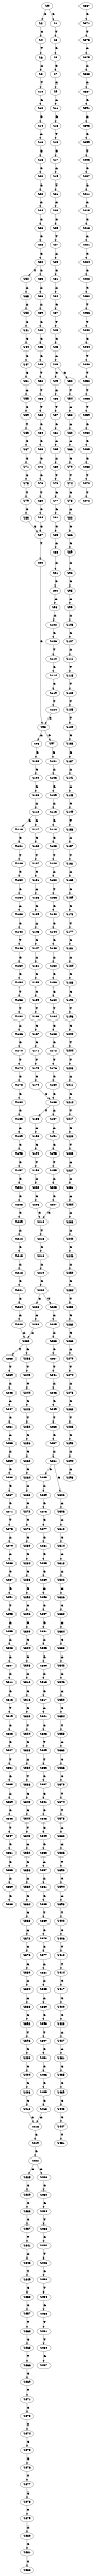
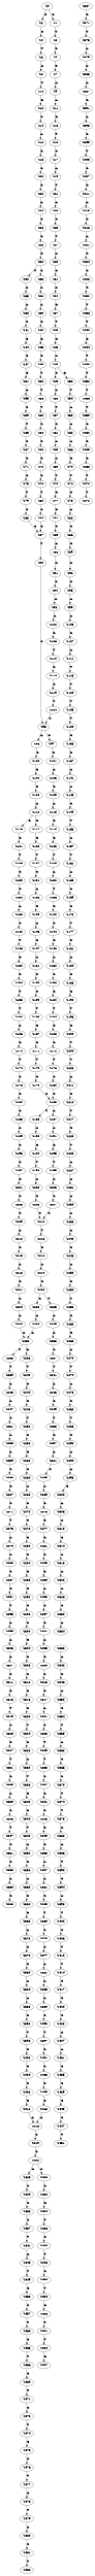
  strict digraph {
    S0
    S1
    S2
    S3
    S4
    S5
    S6
    S7
    S8
    S9
    S10
    S11
    S12
    S13
    S14
    S15
    S16
    S17
    S18
    S19
    S20
    S21
    S22
    S23
    S24
    S25
    S26
    S27
    S28
    S29
    S30
    S31
    S32
    S33
    S34
    S35
    S36
    S37
    S38
    S39
    S40
    S41
    S42
    S43
    S44
    S45
    S46
    S47
    S48
    S49
    S50
    S51
    S52
    S53
    S54
    S55
    S56
    S57
    S58
    S59
    S60
    S61
    S62
    S63
    S64
    S65
    S66
    S67
    S68
    S69
    S70
    S71
    S72
    S73
    S74
    S75
    S76
    S77
    S78
    S79
    S80
    S81
    S82
    S83
    S84
    S85
    S86
    S87
    S88
    S89
    S90
    S91
    S92
    S93
    S94
    S95
    S96
    S97
    S98
    S99
    S100
    S101
    S102
    S103
    S104
    S105
    S106
    S107
    S108
    S109
    S110
    S111
    S112
    S113
    S114
    S115
    S116
    S117
    S118
    S119
    S120
    S121
    S122
    S123
    S124
    S125
    S126
    S127
    S128
    S129
    S130
    S131
    S132
    S133
    S134
    S135
    S136
    S137
    S138
    S139
    S140
    S141
    S142
    S143
    S144
    S145
    S146
    S147
    S148
    S149
    S150
    S151
    S152
    S153
    S154
    S155
    S156
    S157
    S158
    S159
    S160
    S161
    S162
    S163
    S164
    S165
    S166
    S167
    S168
    S169
    S170
    S171
    S172
    S173
    S174
    S175
    S176
    S177
    S178
    S179
    S180
    S181
    S182
    S183
    S184
    S185
    S186
    S187
    S188
    S189
    S190
    S191
    S192
    S193
    S194
    S195
    S196
    S197
    S198
    S199
    S200
    S201
    S202
    S203
    S204
    S205
    S206
    S207
    S208
    S209
    S210
    S211
    S212
    S213
    S214
    S215
    S216
    S217
    S218
    S219
    S220
    S221
    S222
    S223
    S224
    S225
    S226
    S227
    S228
    S229
    S230
    S231
    S232
    S233
    S234
    S235
    S236
    S237
    S238
    S239
    S240
    S241
    S242
    S243
    S244
    S245
    S246
    S247
    S248
    S249
    S250
    S251
    S252
    S253
    S254
    S255
    S256
    S257
    S258
    S259
    S260
    S261
    S262
    S263
    S264
    S265
    S266
    S267
    S268
    S269
    S270
    S271
    S272
    S273
    S274
    S275
    S276
    S277
    S278
    S279
    S280
    S281
    S282
    S283
    S284
    S285
    S286
    S287
    S288
    S289
    S290
    S291
    S292
    S293
    S294
    S295
    S296
    S297
    S298
    S299
    S300
    S301
    S302
    S303
    S304
    S305
    S306
    S307
    S308
    S309
    S310
    S311
    S312
    S313
    S314
    S315
    S316
    S317
    S318
    S319
    S320
    S321
    S322
    S323
    S324
    S325
    S326
    S327
    S328
    S329
    S330
    S331
    S332
    S333
    S334
    S335
    S336
    S337
    S338
    S339
    S340
    S341
    S342
    S343
    S344
    S345
    S346
    S347
    S348
    S349
    S350
    S351
    S352
    S353
    S354
    S355
    S356
    S357
    S358
    S359
    S360
    S361
    S362
    S363
    S364
    S365
    S366
    S368
    S369
    S370
    S367
    S371
    S372
    S373
    S374
    S375
    S376
    S377
    S378
    S379
    S380
    S381
    S382
    S383
    S384
    S385
    S386
    S387
    S388
    S389
    S390
    S391
    S392
    S393
    S394
    S395
    S396
    S397
    S398
    S399
    S400
    S401
    S402
    S403
    S404
    S405
    S406
    S407
    S408
    S409
    S410
    S411
    S412
    S413
    S414
    S415
    S416
    S417
    S418
    S419
    S420
    S421
    S422
    S423
    S424
    S425
    S426
    S427
    S428
    S429
    S430
    S431
    S432
    S433
    S434
    S435
    S436
    S437
    S438
    S439
    S440
    S441
    S442
    S443
    S444
    S445
    S446
    S447
    S448
    S449
    S450
    S451
    S452
    S453
    S454
    S456
    S457
    S458
    S459
    S460
    S461
    S462
    S463
    S464
    S465
    S466
    S467
    S468
    S469
    S470
    S471
    S472
    S473
    S474
    S475
    S476
    S477
    S478
    S479
    S480
    S481
    S482
    S0 -> S1 [label=C]
    S0 -> S2 [label=C]
    S1 -> S3 [label=T]
    S2 -> S4 [label=C]
    S3 -> S5 [label=G]
    S4 -> S6 [label=T]
    S5 -> S7 [label=G]
    S6 -> S8 [label=A]
    S7 -> S9 [label=A]
    S8 -> S10 [label=T]
    S9 -> S11 [label=A]
    S10 -> S12 [label=G]
    S11 -> S13 [label=G]
    S12 -> S14 [label=C]
    S13 -> S15 [label=T]
    S14 -> S16 [label=A]
    S15 -> S17 [label=C]
    S16 -> S18 [label=G]
    S17 -> S19 [label=A]
    S18 -> S20 [label=C]
    S19 -> S21 [label=T]
    S20 -> S22 [label=G]
    S21 -> S23 [label=A]
    S22 -> S24 [label=A]
    S23 -> S25 [label=C]
    S24 -> S26 [label=C]
    S25 -> S27 [label=T]
    S26 -> S28 [label=G]
    S27 -> S29 [label=A]
    S28 -> S30 [label=G]
    S29 -> S31 [label=C]
    S30 -> S32 [label=T]
    S30 -> S33 [label=C]
    S31 -> S34 [label=A]
    S32 -> S35 [label=A]
    S33 -> S36 [label=A]
    S34 -> S37 [label=G]
    S35 -> S38 [label=A]
    S36 -> S39 [label=A]
    S37 -> S40 [label=T]
    S38 -> S41 [label=C]
    S39 -> S42 [label=G]
    S40 -> S43 [label=G]
    S41 -> S44 [label=G]
    S42 -> S45 [label=G]
    S43 -> S46 [label=A]
    S44 -> S47 [label=G]
    S45 -> S48 [label=G]
    S46 -> S49 [label=C]
    S46 -> S50 [label=G]
    S47 -> S51 [label=G]
    S48 -> S52 [label=T]
    S49 -> S53 [label=A]
    S50 -> S54 [label=T]
    S51 -> S55 [label=A]
    S52 -> S56 [label=T]
    S53 -> S57 [label=T]
    S54 -> S58 [label=A]
    S55 -> S59 [label=C]
    S56 -> S60 [label=T]
    S57 -> S61 [label=C]
    S58 -> S62 [label=A]
    S59 -> S63 [label=T]
    S60 -> S64 [label=C]
    S61 -> S65 [label=A]
    S62 -> S66 [label=A]
    S63 -> S67 [label=C]
    S64 -> S68 [label=C]
    S65 -> S69 [label=A]
    S66 -> S70 [label=G]
    S67 -> S71 [label=G]
    S68 -> S72 [label=G]
    S69 -> S73 [label=T]
    S70 -> S74 [label=T]
    S71 -> S75 [label=G]
    S72 -> S76 [label=G]
    S73 -> S77 [label=G]
    S74 -> S78 [label=C]
    S75 -> S79 [label=T]
    S76 -> S80 [label=T]
    S77 -> S81 [label=G]
    S78 -> S82 [label=A]
    S79 -> S83 [label=C]
    S80 -> S84 [label=C]
    S81 -> S85 [label=C]
    S82 -> S86 [label=C]
    S83 -> S87 [label=G]
    S84 -> S87 [label=G]
    S85 -> S88 [label=A]
    S86 -> S89 [label=G]
    S87 -> S90 [label=T]
    S88 -> S91 [label=A]
    S89 -> S92 [label=A]
    S90 -> S93 [label=C]
    S91 -> S94 [label=C]
    S92 -> S95 [label=C]
    S93 -> S96 [label=A]
    S93 -> S97 [label=C]
    S94 -> S98 [label=A]
    S95 -> S99 [label=A]
    S96 -> S100 [label=C]
    S97 -> S101 [label=G]
    S98 -> S102 [label=A]
    S99 -> S103 [label=A]
    S100 -> S104 [label=G]
    S101 -> S105 [label=A]
    S102 -> S106 [label=G]
    S103 -> S107 [label=C]
    S104 -> S108 [label=G]
    S105 -> S109 [label=G]
    S106 -> S110 [label=T]
    S107 -> S111 [label=A]
    S108 -> S112 [label=A]
    S109 -> S113 [label=A]
    S110 -> S114 [label=C]
    S111 -> S115 [label=T]
    S112 -> S116 [label=C]
    S112 -> S117 [label=G]
    S113 -> S118 [label=G]
    S114 -> S119 [label=C]
    S115 -> S120 [label=T]
    S116 -> S121 [label=G]
    S117 -> S122 [label=G]
    S118 -> S123 [label=G]
    S119 -> S124 [label=T]
    S120 -> S125 [label=T]
    S121 -> S126 [label=T]
    S122 -> S127 [label=T]
    S123 -> S128 [label=T]
    S124 -> S93 [label=C]
    S125 -> S129 [label=T]
    S126 -> S130 [label=C]
    S127 -> S131 [label=C]
    S128 -> S132 [label=A]
    S129 -> S133 [label=G]
    S130 -> S134 [label=C]
    S131 -> S135 [label=A]
    S132 -> S136 [label=T]
    S133 -> S137 [label=G]
    S134 -> S138 [label=A]
    S135 -> S139 [label=G]
    S136 -> S140 [label=G]
    S137 -> S141 [label=A]
    S138 -> S142 [label=C]
    S139 -> S143 [label=A]
    S140 -> S144 [label=C]
    S141 -> S145 [label=A]
    S142 -> S146 [label=T]
    S143 -> S147 [label=G]
    S144 -> S148 [label=G]
    S145 -> S149 [label=C]
    S146 -> S150 [label=G]
    S147 -> S151 [label=A]
    S148 -> S152 [label=A]
    S149 -> S153 [label=T]
    S150 -> S154 [label=C]
    S151 -> S155 [label=C]
    S152 -> S156 [label=C]
    S153 -> S157 [label=A]
    S154 -> S158 [label=T]
    S155 -> S159 [label=C]
    S156 -> S160 [label=G]
    S157 -> S161 [label=T]
    S158 -> S162 [label=T]
    S159 -> S163 [label=T]
    S160 -> S164 [label=T]
    S161 -> S165 [label=A]
    S162 -> S166 [label=A]
    S163 -> S167 [label=G]
    S164 -> S168 [label=G]
    S165 -> S169 [label=C]
    S166 -> S170 [label=G]
    S167 -> S171 [label=G]
    S168 -> S172 [label=G]
    S169 -> S173 [label=C]
    S170 -> S174 [label=T]
    S171 -> S175 [label=T]
    S172 -> S176 [label=T]
    S173 -> S177 [label=T]
    S174 -> S178 [label=C]
    S175 -> S179 [label=C]
    S176 -> S180 [label=C]
    S177 -> S181 [label=C]
    S178 -> S182 [label=G]
    S179 -> S183 [label=C]
    S180 -> S183 [label=C]
    S181 -> S184 [label=A]
    S182 -> S185 [label=C]
    S183 -> S186 [label=T]
    S183 -> S187 [label=A]
    S184 -> S188 [label=G]
    S185 -> S189 [label=A]
    S186 -> S190 [label=A]
    S187 -> S191 [label=A]
    S188 -> S192 [label=G]
    S189 -> S193 [label=C]
    S190 -> S194 [label=G]
    S191 -> S195 [label=G]
    S192 -> S196 [label=T]
    S193 -> S197 [label=C]
    S194 -> S198 [label=T]
    S195 -> S199 [label=T]
    S196 -> S200 [label=G]
    S197 -> S201 [label=G]
    S198 -> S202 [label=A]
    S199 -> S203 [label=A]
    S200 -> S204 [label=T]
    S201 -> S205 [label=C]
    S202 -> S206 [label=C]
    S203 -> S207 [label=C]
    S204 -> S208 [label=T]
    S205 -> S209 [label=C]
    S206 -> S210 [label=C]
    S207 -> S210 [label=C]
    S208 -> S211 [label=A]
    S209 -> S212 [label=A]
    S210 -> S213 [label=T]
    S211 -> S214 [label=G]
    S212 -> S215 [label=C]
    S213 -> S216 [label=C]
    S214 -> S217 [label=T]
    S215 -> S218 [label=A]
    S216 -> S219 [label=A]
    S217 -> S220 [label=G]
    S218 -> S221 [label=C]
    S219 -> S222 [label=C]
    S220 -> S223 [label=T]
    S221 -> S224 [label=C]
    S222 -> S225 [label=T]
    S222 -> S226 [label=C]
    S223 -> S227 [label=A]
    S224 -> S228 [label=A]
    S225 -> S229 [label=A]
    S226 -> S230 [label=A]
    S227 -> S231 [label=A]
    S228 -> S232 [label=A]
    S229 -> S233 [label=A]
    S230 -> S232 [label=A]
    S231 -> S234 [label=A]
    S232 -> S235 [label=T]
    S232 -> S236 [label=G]
    S233 -> S237 [label=C]
    S234 -> S238 [label=A]
    S235 -> S239 [label=T]
    S236 -> S240 [label=T]
    S237 -> S241 [label=T]
    S238 -> S242 [label=A]
    S239 -> S243 [label=A]
    S240 -> S244 [label=C]
    S241 -> S245 [label=A]
    S242 -> S246 [label=C]
    S243 -> S247 [label=A]
    S244 -> S248 [label=G]
    S245 -> S249 [label=G]
    S246 -> S250 [label=A]
    S247 -> S251 [label=C]
    S248 -> S252 [label=T]
    S249 -> S253 [label=T]
    S250 -> S254 [label=G]
    S251 -> S255 [label=A]
    S252 -> S256 [label=G]
    S253 -> S257 [label=G]
    S254 -> S258 [label=T]
    S255 -> S259 [label=A]
    S256 -> S260 [label=G]
    S257 -> S261 [label=A]
    S258 -> S262 [label=G]
    S259 -> S263 [label=C]
    S260 -> S264 [label=C]
    S261 -> S265 [label=C]
    S262 -> S266 [label=G]
    S263 -> S267 [label=G]
    S264 -> S268 [label=A]
    S265 -> S269 [label=A]
    S266 -> S270 [label=A]
    S267 -> S271 [label=C]
    S268 -> S272 [label=C]
    S269 -> S273 [label=G]
    S270 -> S274 [label=T]
    S271 -> S275 [label=T]
    S272 -> S276 [label=C]
    S273 -> S277 [label=G]
    S274 -> S278 [label=A]
    S275 -> S279 [label=A]
    S276 -> S280 [label=G]
    S277 -> S281 [label=G]
    S278 -> S282 [label=C]
    S279 -> S283 [label=A]
    S280 -> S284 [label=G]
    S281 -> S285 [label=C]
    S282 -> S286 [label=T]
    S283 -> S287 [label=C]
    S284 -> S288 [label=G]
    S285 -> S289 [label=G]
    S286 -> S290 [label=C]
    S287 -> S291 [label=G]
    S288 -> S292 [label=G]
    S289 -> S293 [label=A]
    S290 -> S294 [label=A]
    S291 -> S295 [label=T]
    S292 -> S296 [label=C]
    S293 -> S297 [label=C]
    S294 -> S298 [label=A]
    S295 -> S299 [label=A]
    S296 -> S300 [label=C]
    S297 -> S301 [label=G]
-   S261 -> S302 [label=G]
+   S298 -> S302 [label=G]
    S299 -> S303 [label=A]
    S300 -> S304 [label=G]
    S301 -> S305 [label=A]
    S302 -> S306 [label=A]
    S303 -> S307 [label=A]
    S304 -> S308 [label=C]
    S305 -> S309 [label=G]
    S306 -> S310 [label=A]
    S307 -> S311 [label=A]
    S308 -> S312 [label=A]
    S309 -> S313 [label=A]
    S310 -> S314 [label=G]
    S311 -> S315 [label=G]
    S312 -> S316 [label=G]
    S313 -> S317 [label=G]
    S314 -> S318 [label=A]
    S315 -> S319 [label=T]
    S316 -> S320 [label=G]
    S317 -> S321 [label=A]
    S318 -> S322 [label=A]
    S319 -> S323 [label=C]
    S320 -> S324 [label=T]
    S321 -> S325 [label=C]
    S322 -> S326 [label=A]
    S323 -> S327 [label=C]
    S324 -> S328 [label=C]
    S325 -> S329 [label=T]
    S326 -> S330 [label=C]
    S327 -> S331 [label=T]
    S328 -> S332 [label=A]
    S329 -> S333 [label=T]
    S330 -> S334 [label=A]
    S331 -> S335 [label=G]
    S332 -> S336 [label=T]
    S333 -> S337 [label=C]
-   S334 -> S338 [label=G]
    S335 -> S339 [label=A]
    S336 -> S340 [label=G]
    S337 -> S341 [label=G]
    S338 -> S342 [label=A]
    S339 -> S343 [label=C]
    S340 -> S344 [label=G]
    S341 -> S345 [label=C]
    S342 -> S346 [label=A]
    S343 -> S347 [label=T]
    S344 -> S348 [label=T]
    S345 -> S349 [label=G]
    S346 -> S350 [label=A]
    S347 -> S351 [label=C]
    S348 -> S352 [label=A]
    S349 -> S353 [label=G]
    S350 -> S354 [label=C]
    S351 -> S355 [label=C]
    S352 -> S356 [label=C]
    S353 -> S357 [label=A]
    S354 -> S358 [label=T]
    S355 -> S359 [label=A]
    S356 -> S360 [label=A]
    S357 -> S361 [label=A]
    S358 -> S362 [label=A]
    S359 -> S363 [label=G]
    S360 -> S364 [label=G]
    S361 -> S365 [label=G]
    S362 -> S366 [label=C]
    S364 -> S368 [label=G]
    S365 -> S369 [label=T]
    S366 -> S370 [label=C]
    S368 -> S372 [label=A]
    S369 -> S373 [label=C]
    S370 -> S374 [label=T]
    S367 -> S371 [label=C]
    S371 -> S375 [label=T]
    S372 -> S376 [label=C]
    S373 -> S377 [label=C]
    S374 -> S378 [label=T]
    S375 -> S379 [label=A]
    S376 -> S380 [label=G]
    S377 -> S381 [label=A]
    S378 -> S382 [label=A]
    S379 -> S383 [label=A]
    S380 -> S384 [label=A]
    S381 -> S385 [label=A]
    S382 -> S386 [label=A]
    S383 -> S387 [label=A]
    S384 -> S388 [label=A]
    S385 -> S389 [label=A]
    S386 -> S390 [label=T]
    S387 -> S391 [label=G]
    S388 -> S392 [label=G]
    S389 -> S393 [label=C]
    S390 -> S394 [label=C]
    S391 -> S395 [label=A]
    S392 -> S396 [label=T]
    S393 -> S397 [label=T]
    S394 -> S398 [label=A]
    S395 -> S399 [label=C]
    S396 -> S400 [label=C]
    S397 -> S401 [label=C]
    S398 -> S402 [label=T]
    S399 -> S403 [label=T]
    S400 -> S404 [label=C]
    S401 -> S405 [label=C]
    S402 -> S406 [label=C]
    S403 -> S407 [label=C]
    S404 -> S408 [label=C]
    S405 -> S409 [label=C]
    S406 -> S410 [label=T]
    S407 -> S411 [label=G]
    S408 -> S412 [label=G]
    S409 -> S413 [label=G]
    S410 -> S414 [label=T]
    S411 -> S415 [label=A]
    S412 -> S416 [label=A]
    S413 -> S416 [label=A]
    S414 -> S417 [label=C]
    S415 -> S418 [label=C]
    S416 -> S419 [label=C]
    S417 -> S420 [label=G]
    S418 -> S421 [label=A]
    S419 -> S422 [label=G]
    S420 -> S423 [label=C]
    S421 -> S424 [label=C]
    S422 -> S425 [label=A]
    S422 -> S426 [label=A]
    S423 -> S427 [label=A]
    S424 -> S428 [label=C]
    S425 -> S429 [label=C]
    S426 -> S430 [label=C]
    S427 -> S431 [label=A]
    S428 -> S432 [label=C]
    S429 -> S433 [label=C]
    S430 -> S434 [label=G]
    S431 -> S435 [label=G]
    S432 -> S436 [label=T]
    S433 -> S437 [label=C]
    S434 -> S438 [label=T]
    S435 -> S439 [label=C]
    S436 -> S440 [label=T]
    S437 -> S441 [label=T]
    S438 -> S442 [label=C]
    S439 -> S443 [label=G]
    S440 -> S444 [label=G]
    S441 -> S445 [label=A]
    S442 -> S446 [label=T]
    S443 -> S447 [label=G]
    S444 -> S448 [label=T]
    S445 -> S449 [label=T]
    S446 -> S450 [label=C]
    S447 -> S451 [label=T]
    S448 -> S452 [label=T]
    S449 -> S453 [label=G]
    S450 -> S454 [label=T]
    S452 -> S456 [label=T]
    S453 -> S457 [label=C]
    S454 -> S458 [label=G]
    S456 -> S459 [label=T]
    S457 -> S460 [label=T]
    S458 -> S461 [label=T]
    S459 -> S462 [label=G]
    S460 -> S463 [label=G]
    S461 -> S464 [label=T]
    S462 -> S465 [label=C]
    S463 -> S466 [label=T]
    S464 -> S467 [label=G]
    S465 -> S468 [label=G]
    S466 -> S469 [label=G]
    S468 -> S470 [label=T]
    S469 -> S471 [label=T]
    S470 -> S472 [label=T]
    S471 -> S473 [label=C]
    S473 -> S474 [label=T]
    S474 -> S475 [label=G]
    S475 -> S476 [label=G]
    S476 -> S477 [label=T]
    S477 -> S478 [label=G]
    S478 -> S479 [label=T]
    S479 -> S480 [label=A]
    S480 -> S481 [label=C]
    S481 -> S482 [label=T]
  }
